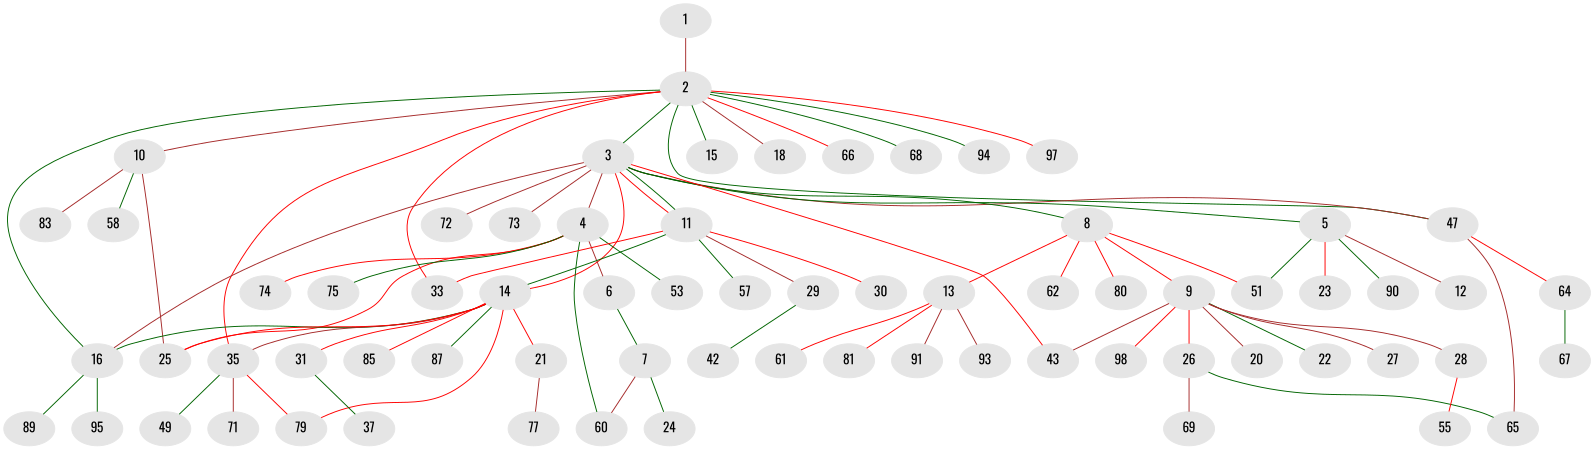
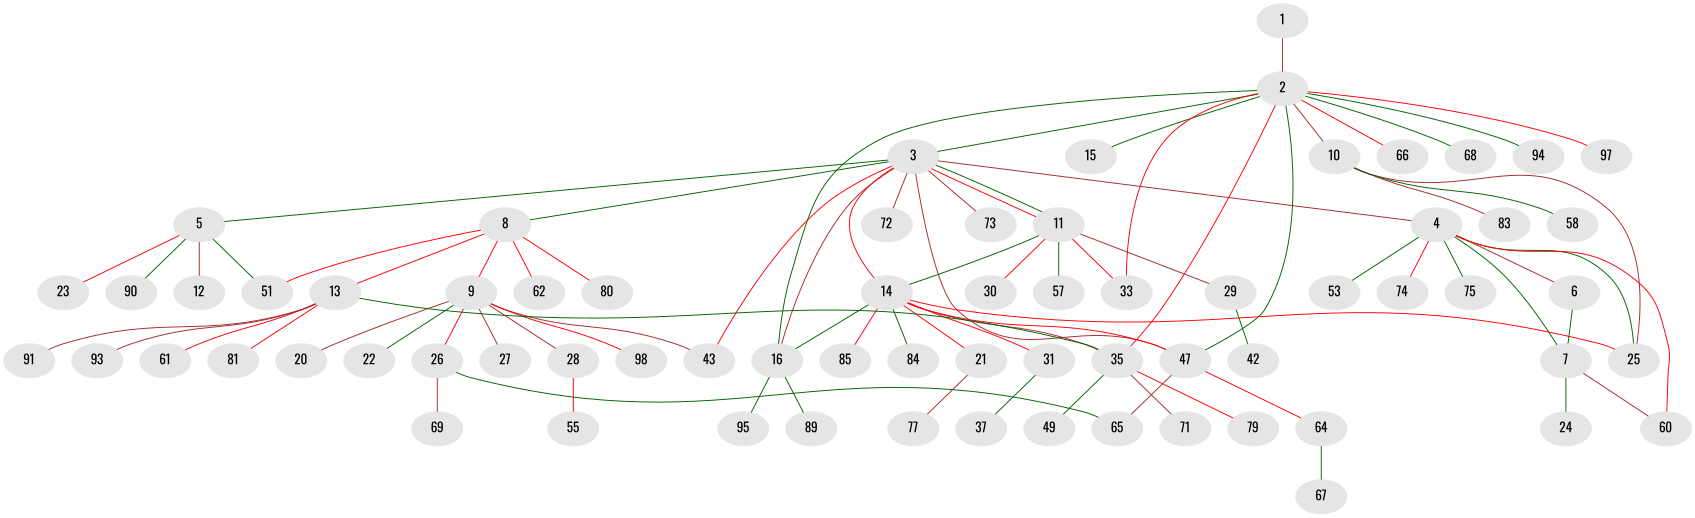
  graph {
    fontname=Oswald
    node [color=gray90 fontname=Oswald style=filled]
    edge [color=darkgreen fontname=Oswald]
    2 [super="+19"]
    3 [super="+50"]
    10 [super="+32"]
    15 [super="+70"]
    16 [super="+78"]
-   18
    33 [super="+84"]
    35 [super="+48"]
    47 [super="+82"]
    66
    68
    94
    97
    1
    4 [super="+40"]
    5 [super="+45"]
    8 [super="+36"]
    11 [super="+58"]
    14 [super="+52"]
    43
    72
    73
    25 [super="+38"]
    83
    n25 [label=58]
    89
    95
    49 [super="+59"]
    71
    79
    65 [super="+92"]
    64 [super="+76"]
    6
    7 [super="+96"]
    53
    60
    74
    75
    12
    23
    51
    90
    9 [super="+39"]
    13 [super="+17"]
    62
    80
    29 [super="+41"]
    30 [super="+86"]
    57
    21 [super="+46"]
    31 [super="+63"]
    85
-   87
+   87 [label=84]
    24
    20
    22
    26 [super="+34"]
    27
    28
    98
    61
    81
    91
    93
    69
    55
    42
    77
    37 [super="+56"]
    67
    2 -- 3
    2 -- 10 [color=brown]
    2 -- 15
    2 -- 16
-   2 -- 18 [color=brown]
    2 -- 33 [color=red]
    2 -- 35 [color=red]
    2 -- 47
    2 -- 66 [color=red]
    2 -- 68
    2 -- 94
    2 -- 97 [color=red]
    3 -- 16 [color=brown]
    3 -- 47 [color=brown]
    3 -- 4 [color=brown]
    3 -- 5
    3 -- 8
    3 -- 11 [color=red]
    3 -- 11
    3 -- 14 [color=red]
    3 -- 43 [color=red]
    3 -- 72 [color=brown]
    3 -- 73 [color=brown]
    10 -- 25 [color=brown]
    10 -- 83 [color=brown]
    10 -- n25
    16 -- 89
    16 -- 95
    35 -- 49
    35 -- 71 [color=brown]
    35 -- 79 [color=red]
    47 -- 65 [color=brown]
    47 -- 64 [color=red]
    1 -- 2 [color=brown]
-   4 -- 25 [color=red]
+   4 -- 25
    4 -- 6 [color=brown]
+   4 -- 7
    4 -- 53
-   4 -- 60
+   4 -- 60 [color=red]
    4 -- 74 [color=red]
    4 -- 75
    5 -- 12 [color=brown]
    5 -- 23 [color=red]
    5 -- 51
    5 -- 90
    8 -- 51 [color=red]
    8 -- 9 [color=red]
    8 -- 13 [color=red]
    8 -- 62 [color=red]
    8 -- 80 [color=red]
    11 -- 33 [color=red]
    11 -- 14
    11 -- 29 [color=brown]
    11 -- 30 [color=red]
    11 -- 57
    14 -- 16
    14 -- 35 [color=brown]
-   14 -- 79 [color=red]
+   14 -- 47 [color=red]
    14 -- 25 [color=red]
    14 -- 21 [color=red]
    14 -- 31 [color=red]
    14 -- 85 [color=red]
    14 -- 87
    64 -- 67
    6 -- 7
    7 -- 60 [color=brown]
    7 -- 24
    9 -- 43 [color=brown]
    9 -- 20 [color=brown]
    9 -- 22
    9 -- 26 [color=red]
    9 -- 27 [color=brown]
    9 -- 28 [color=brown]
    9 -- 98 [color=red]
+   13 -- 35
    13 -- 61 [color=red]
    13 -- 81 [color=red]
    13 -- 91 [color=brown]
    13 -- 93 [color=brown]
    29 -- 42
    21 -- 77 [color=brown]
    31 -- 37
    26 -- 65
    26 -- 69 [color=brown]
    28 -- 55 [color=red]
  }
